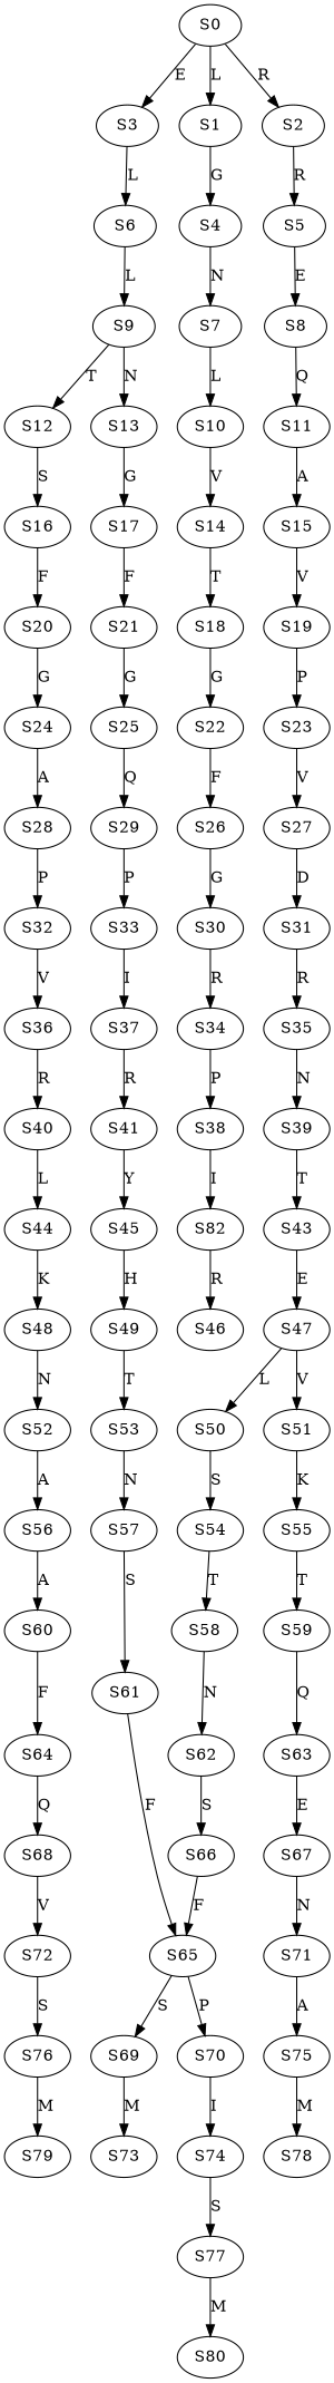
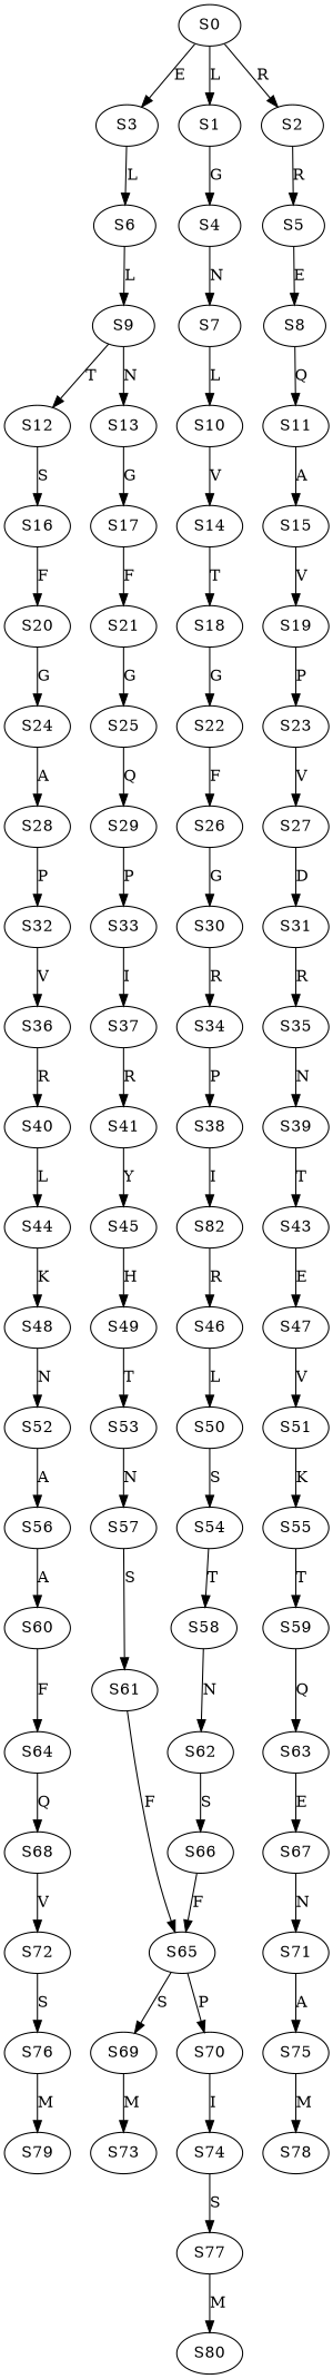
  strict digraph {
    S0
    S1
    S2
    S3
    S4
    S5
    S6
    S7
    S8
    S9
    S10
    S11
    S12
    S13
    S14
    S15
    S16
    S17
    S18
    S19
    S20
    S21
    S22
    S23
    S24
    S25
    S26
    S27
    S28
    S29
    S30
    S31
    S32
    S33
    S34
    S35
    S36
    S37
    S38
    S39
    S40
    S41
    n43 [label=S82]
    S43
    S44
    S45
    S46
    S47
    S48
    S49
    S50
    S51
    S52
    S53
    S54
    S55
    S56
    S57
    S58
    S59
    S60
    S61
    S62
    S63
    S64
    S65
    S66
    S67
    S68
    S69
    S70
    S71
    S72
    S73
    S74
    S75
    S76
    S77
    S78
    S79
    S80
    S0 -> S1 [label=L]
    S0 -> S2 [label=R]
    S0 -> S3 [label=E]
    S1 -> S4 [label=G]
    S2 -> S5 [label=R]
    S3 -> S6 [label=L]
    S4 -> S7 [label=N]
    S5 -> S8 [label=E]
    S6 -> S9 [label=L]
    S7 -> S10 [label=L]
    S8 -> S11 [label=Q]
    S9 -> S12 [label=T]
    S9 -> S13 [label=N]
    S10 -> S14 [label=V]
    S11 -> S15 [label=A]
    S12 -> S16 [label=S]
    S13 -> S17 [label=G]
    S14 -> S18 [label=T]
    S15 -> S19 [label=V]
    S16 -> S20 [label=F]
    S17 -> S21 [label=F]
    S18 -> S22 [label=G]
    S19 -> S23 [label=P]
    S20 -> S24 [label=G]
    S21 -> S25 [label=G]
    S22 -> S26 [label=F]
    S23 -> S27 [label=V]
    S24 -> S28 [label=A]
    S25 -> S29 [label=Q]
    S26 -> S30 [label=G]
    S27 -> S31 [label=D]
    S28 -> S32 [label=P]
    S29 -> S33 [label=P]
    S30 -> S34 [label=R]
    S31 -> S35 [label=R]
    S32 -> S36 [label=V]
    S33 -> S37 [label=I]
    S34 -> S38 [label=P]
    S35 -> S39 [label=N]
    S36 -> S40 [label=R]
    S37 -> S41 [label=R]
    S38 -> n43 [label=I]
    S39 -> S43 [label=T]
    S40 -> S44 [label=L]
    S41 -> S45 [label=Y]
    n43 -> S46 [label=R]
    S43 -> S47 [label=E]
    S44 -> S48 [label=K]
    S45 -> S49 [label=H]
-   S47 -> S50 [label=L]
+   S46 -> S50 [label=L]
    S47 -> S51 [label=V]
    S48 -> S52 [label=N]
    S49 -> S53 [label=T]
    S50 -> S54 [label=S]
    S51 -> S55 [label=K]
    S52 -> S56 [label=A]
    S53 -> S57 [label=N]
    S54 -> S58 [label=T]
    S55 -> S59 [label=T]
    S56 -> S60 [label=A]
    S57 -> S61 [label=S]
    S58 -> S62 [label=N]
    S59 -> S63 [label=Q]
    S60 -> S64 [label=F]
    S61 -> S65 [label=F]
    S62 -> S66 [label=S]
    S63 -> S67 [label=E]
    S64 -> S68 [label=Q]
    S65 -> S69 [label=S]
    S65 -> S70 [label=P]
    S66 -> S65 [label=F]
    S67 -> S71 [label=N]
    S68 -> S72 [label=V]
    S69 -> S73 [label=M]
    S70 -> S74 [label=I]
    S71 -> S75 [label=A]
    S72 -> S76 [label=S]
    S74 -> S77 [label=S]
    S75 -> S78 [label=M]
    S76 -> S79 [label=M]
    S77 -> S80 [label=M]
  }
